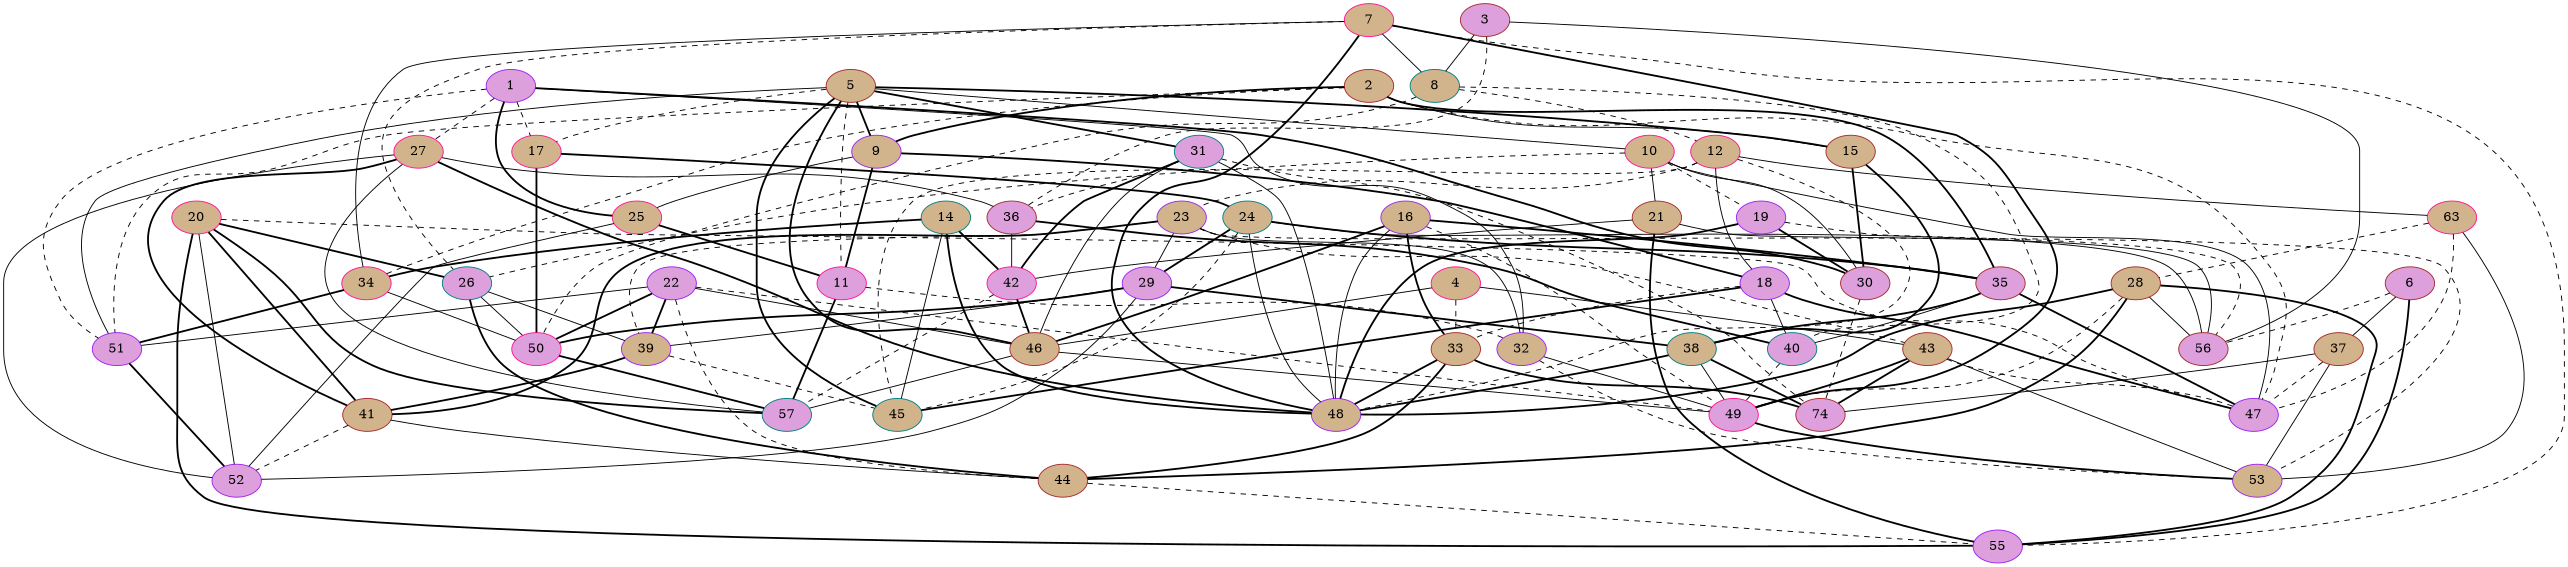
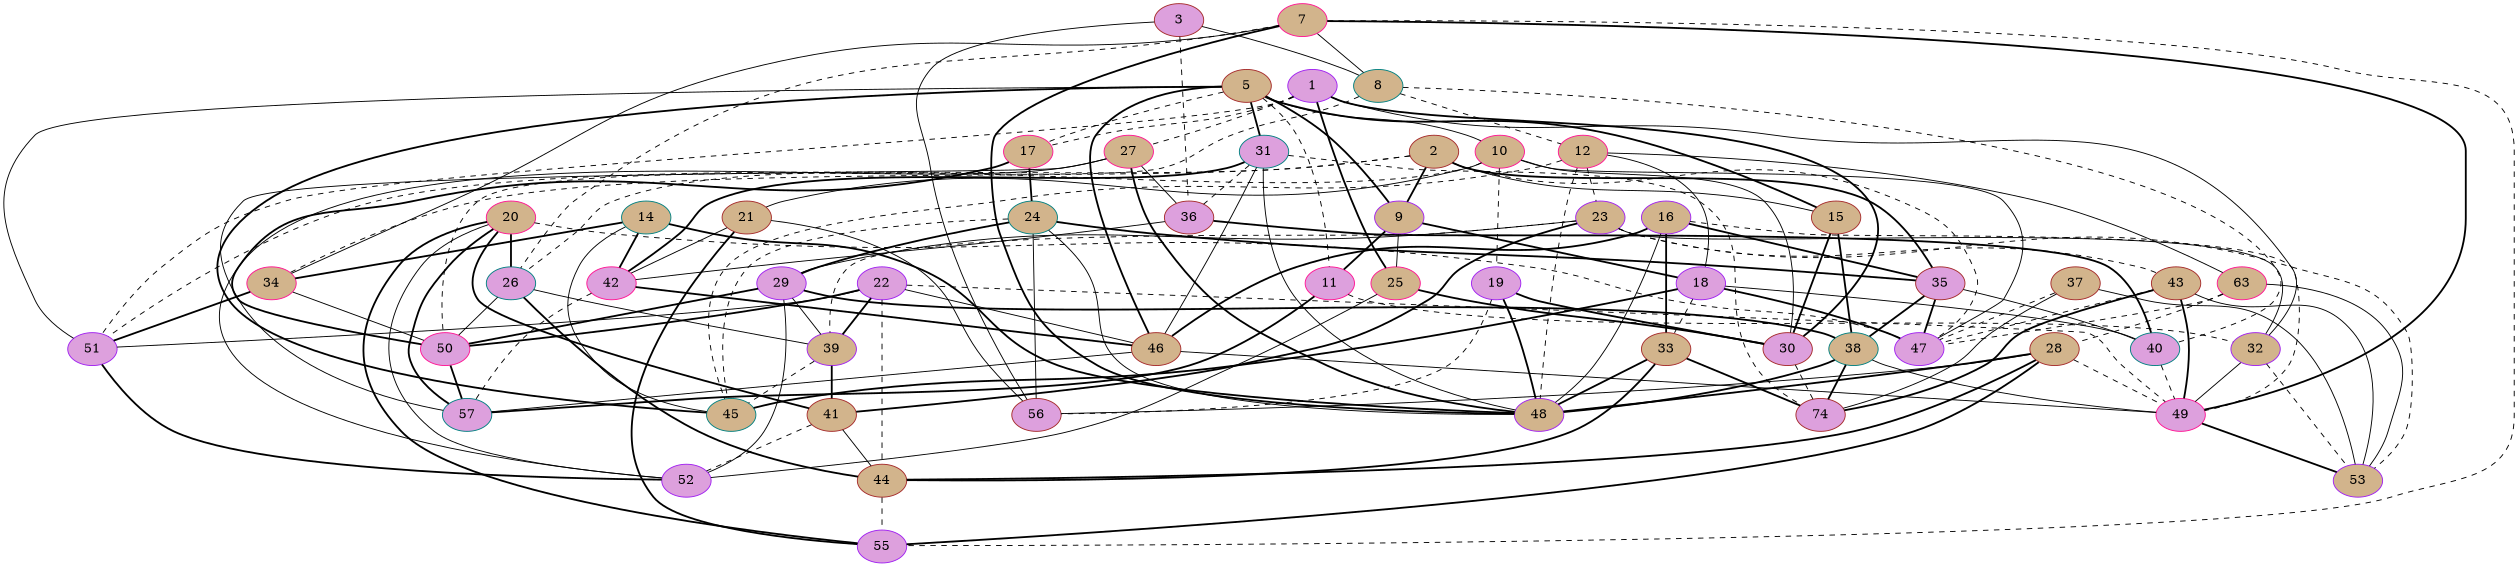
  graph {
    node [color=brown fillcolor=tan style=filled]
    edge [style=bold weight=1.0]
    1 [color=purple fillcolor=plum]
    17 [color=deeppink]
    25 [color=deeppink]
    27 [color=deeppink]
    30 [fillcolor=plum]
    32 [color=purple]
    51 [color=purple fillcolor=plum]
    50 [color=deeppink fillcolor=plum]
    24 [color=teal]
    52 [color=purple fillcolor=plum]
    36 [fillcolor=plum]
    48 [color=purple]
    57 [color=teal fillcolor=plum]
    41
    n15 [fillcolor=plum label=74]
    49 [color=deeppink fillcolor=plum]
    53 [color=purple]
    2
    9 [color=purple]
    15
    34 [color=deeppink]
    35 [fillcolor=plum]
    47 [color=purple fillcolor=plum]
    11 [color=deeppink fillcolor=plum]
    18 [color=purple fillcolor=plum]
    38 [color=teal]
    40 [color=teal fillcolor=plum]
    3 [fillcolor=plum]
    8 [color=teal]
    56 [fillcolor=plum]
    12 [color=deeppink]
    42 [color=deeppink fillcolor=plum]
-   4 [color=deeppink]
    33
    43
    46
    44
    37
    5
    10 [color=deeppink]
    31 [color=teal fillcolor=plum]
    45 [color=teal]
    26 [color=teal fillcolor=plum]
    19 [color=purple fillcolor=plum]
    21
-   6 [fillcolor=plum]
    55 [color=purple fillcolor=plum]
    7 [color=deeppink]
    39 [color=purple]
    n50 [color=deeppink label=63]
    23 [color=purple]
    28
    29 [color=purple fillcolor=plum]
    14 [color=teal]
    16 [color=purple]
    20 [color=deeppink]
    22 [color=purple fillcolor=plum]
    1 -- 17 [style=dashed]
    1 -- 25
    1 -- 27 [style=dashed]
    1 -- 30
    1 -- 32 [style=solid]
    1 -- 51 [style=dashed]
    17 -- 50
    17 -- 24
-   25 -- 11
+   25 -- 30
    25 -- 52 [style=solid]
    27 -- 52 [style=solid]
    27 -- 36 [style=solid]
    27 -- 48
    27 -- 57 [style=solid]
-   27 -- 41
    30 -- n15 [style=dashed]
    32 -- 49 [style=solid]
    32 -- 53 [style=dashed]
    51 -- 52
    50 -- 57
    24 -- 48 [style=solid]
    24 -- 35
    24 -- 56 [style=solid]
    24 -- 45 [style=dashed]
    24 -- 29
    36 -- 40 [weight=2.0]
    36 -- 42 [style=solid]
    41 -- 52 [style=dashed]
    41 -- 44 [style=solid]
    49 -- 53
    2 -- 51 [style=dashed]
    2 -- 9
    2 -- 15 [style=solid]
    2 -- 34 [style=dashed]
    2 -- 35
    2 -- 47 [style=dashed]
    9 -- 25 [style=solid]
    9 -- 11
    9 -- 18
    15 -- 30
    15 -- 38
    34 -- 51
    34 -- 50 [style=solid]
    35 -- 47
    35 -- 38
    35 -- 40 [style=solid]
    11 -- 32 [style=dashed]
    11 -- 57
    18 -- 47
    18 -- 40 [style=solid]
    18 -- 33 [style=dashed]
    18 -- 45
    38 -- 48
    38 -- n15
    38 -- 49 [style=solid]
    40 -- 49 [style=dashed]
    3 -- 36 [style=dashed]
    3 -- 8 [style=solid]
    3 -- 56 [style=solid]
    8 -- 50 [style=dashed weight=2.0]
    8 -- 40 [style=dashed]
    8 -- 12 [style=dashed]
    12 -- 48 [style=dashed]
    12 -- 18 [style=solid]
    12 -- 45 [style=dashed]
    12 -- n50 [style=solid]
    12 -- 23 [style=dashed]
    42 -- 57 [style=dashed]
    42 -- 46
-   4 -- 33 [style=dashed]
-   4 -- 43 [style=solid]
-   4 -- 46 [style=solid]
    33 -- 48
    33 -- n15
    33 -- 44
    43 -- n15
    43 -- 49
    43 -- 53 [style=solid]
    43 -- 47 [style=dashed]
    46 -- 57 [style=solid]
    46 -- 49 [style=solid]
    44 -- 55 [style=dashed]
    37 -- n15 [style=solid]
    37 -- 53 [style=solid]
    37 -- 47 [style=dashed weight=2.0]
    5 -- 17 [style=dashed]
    5 -- 51 [style=solid]
    5 -- 9 [weight=2.0]
    5 -- 15
    5 -- 11 [style=dashed]
    5 -- 46
    5 -- 10 [style=solid]
    5 -- 31
    5 -- 45
    10 -- 30 [style=solid]
    10 -- 47 [style=solid]
    10 -- 26 [style=dashed]
    10 -- 19 [style=dashed]
    10 -- 21 [style=solid]
    31 -- 36 [style=dashed]
    31 -- 48 [style=solid]
    31 -- n15 [style=dashed]
    31 -- 42
    31 -- 46 [style=solid]
    26 -- 50 [style=solid]
    26 -- 44
    26 -- 39 [style=solid]
    19 -- 30
    19 -- 48
    19 -- 56 [style=dashed]
    21 -- 56 [style=solid]
    21 -- 42 [style=solid]
    21 -- 55
-   6 -- 56 [style=dashed]
-   6 -- 37 [style=solid]
-   6 -- 55
    7 -- 48
    7 -- 49
    7 -- 34 [style=solid]
    7 -- 8 [style=solid]
    7 -- 26 [style=dashed]
    7 -- 55 [style=dashed]
    39 -- 41
    39 -- 45 [style=dashed]
    n50 -- 53 [style=solid]
    n50 -- 47 [style=dashed]
    n50 -- 28 [style=dashed]
    23 -- 32 [style=solid]
    23 -- 41
    23 -- 53 [style=dashed]
    23 -- 43 [style=dashed]
    23 -- 39 [style=dashed]
    23 -- 29 [style=solid]
    28 -- 48
    28 -- 49 [style=dashed]
    28 -- 56 [style=solid]
    28 -- 44
    28 -- 55
    29 -- 50
    29 -- 52 [style=solid]
    29 -- 38
    29 -- 39 [style=solid]
    14 -- 48
    14 -- 34
    14 -- 42
    14 -- 45 [style=solid]
    16 -- 48 [style=solid]
    16 -- 49 [style=dashed]
    16 -- 35
    16 -- 33
    16 -- 46
    20 -- 52 [style=solid]
    20 -- 57
    20 -- 41
    20 -- 47 [style=dashed]
    20 -- 26
    20 -- 55
    22 -- 51 [style=solid]
    22 -- 50
    22 -- 49 [style=dashed]
    22 -- 46 [style=solid]
    22 -- 44 [style=dashed]
    22 -- 39
  }
